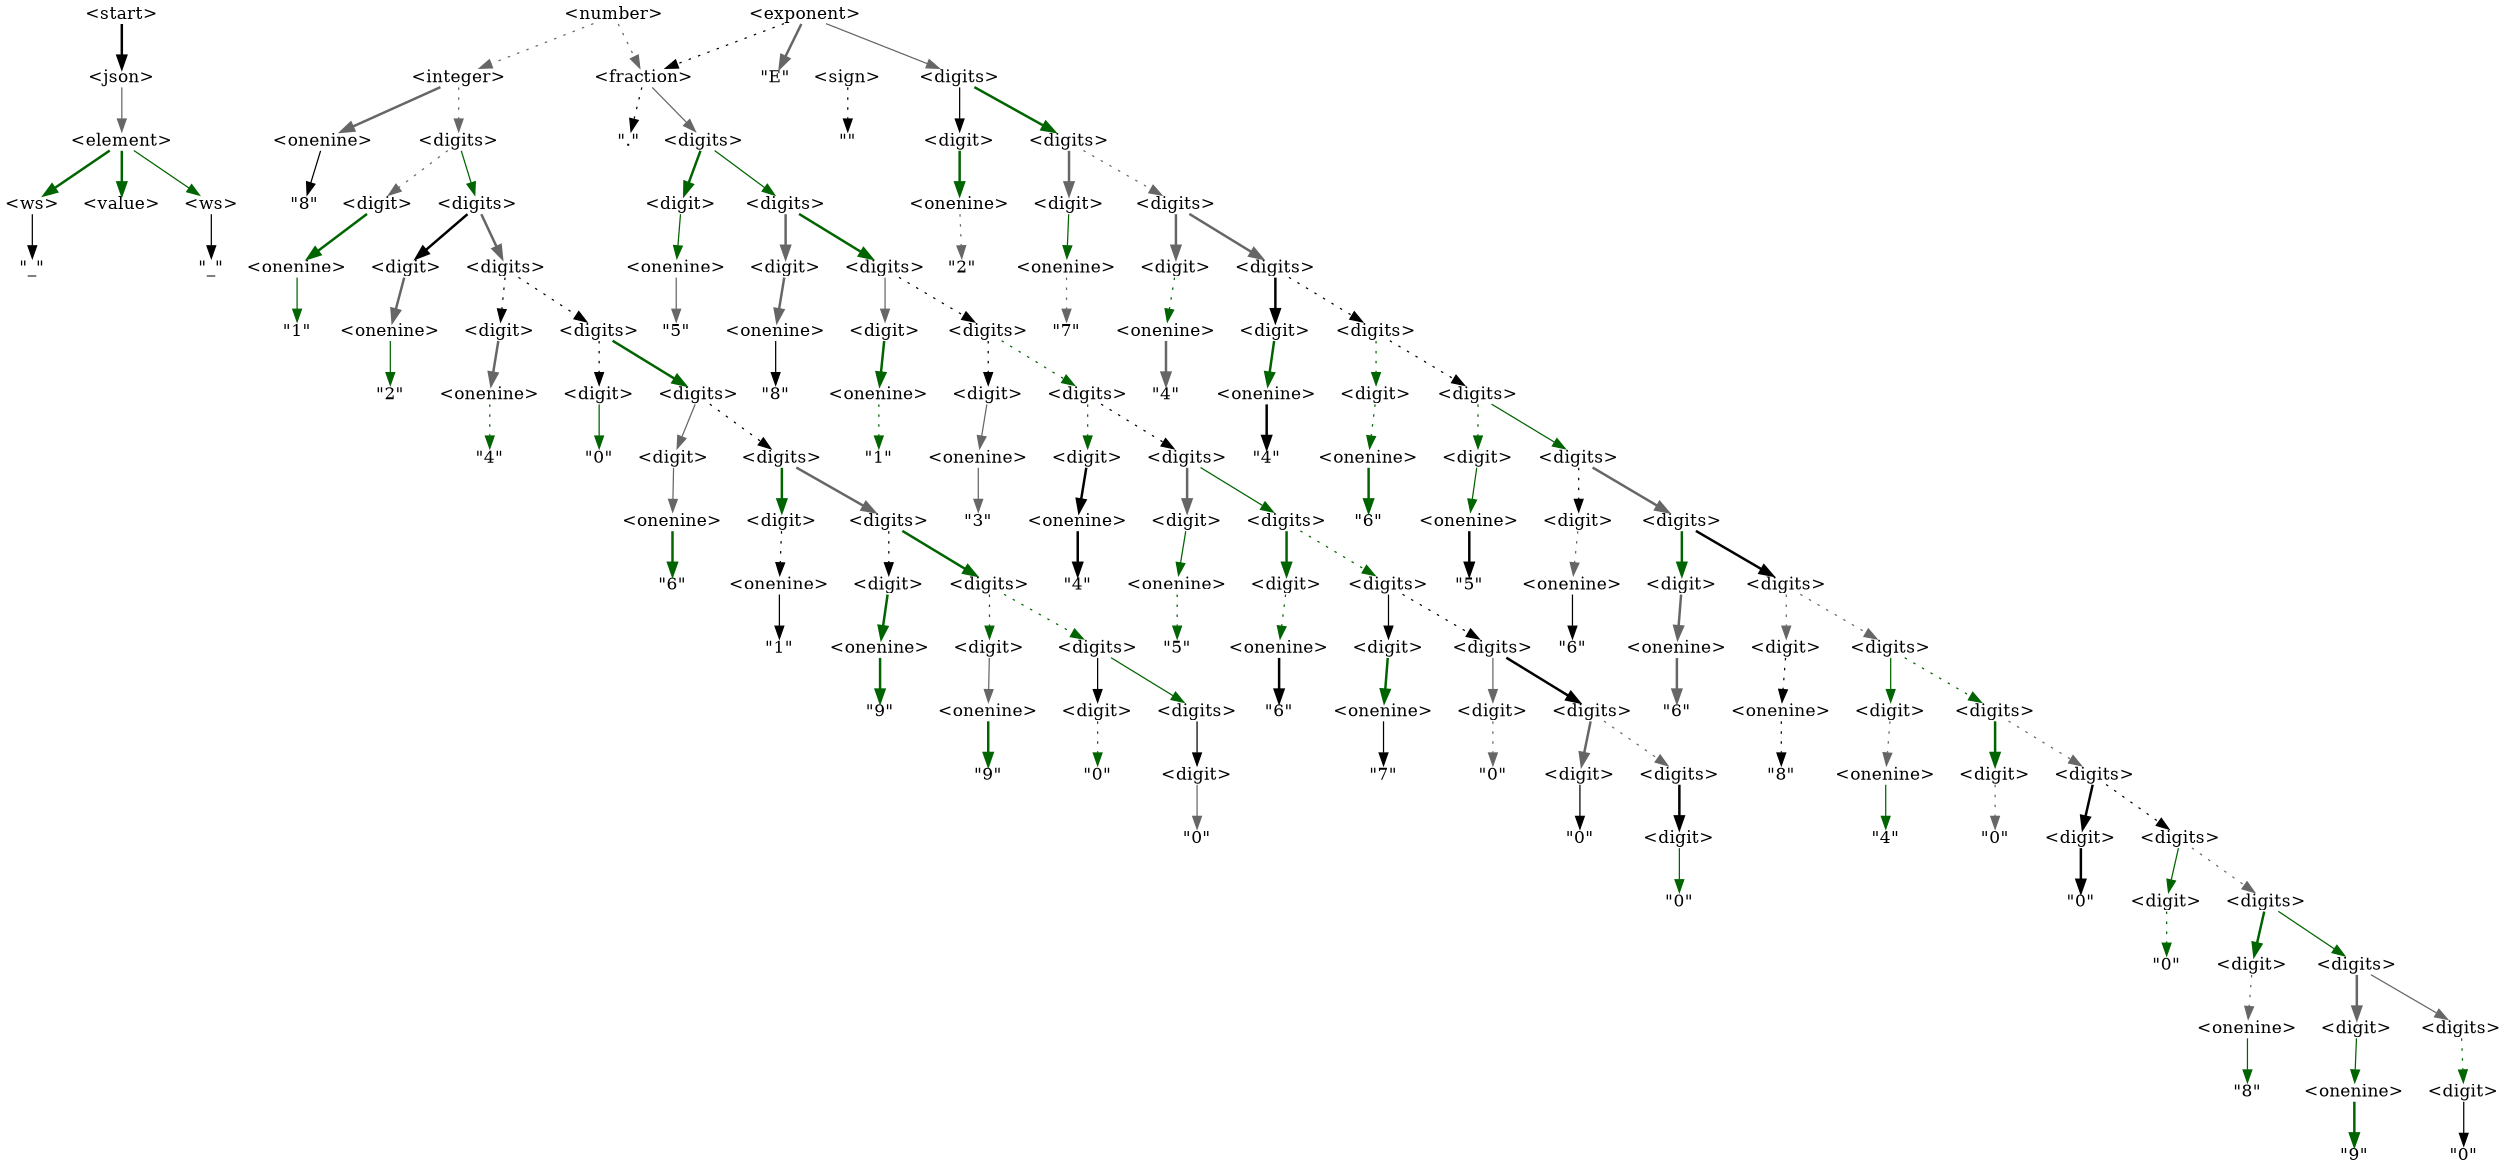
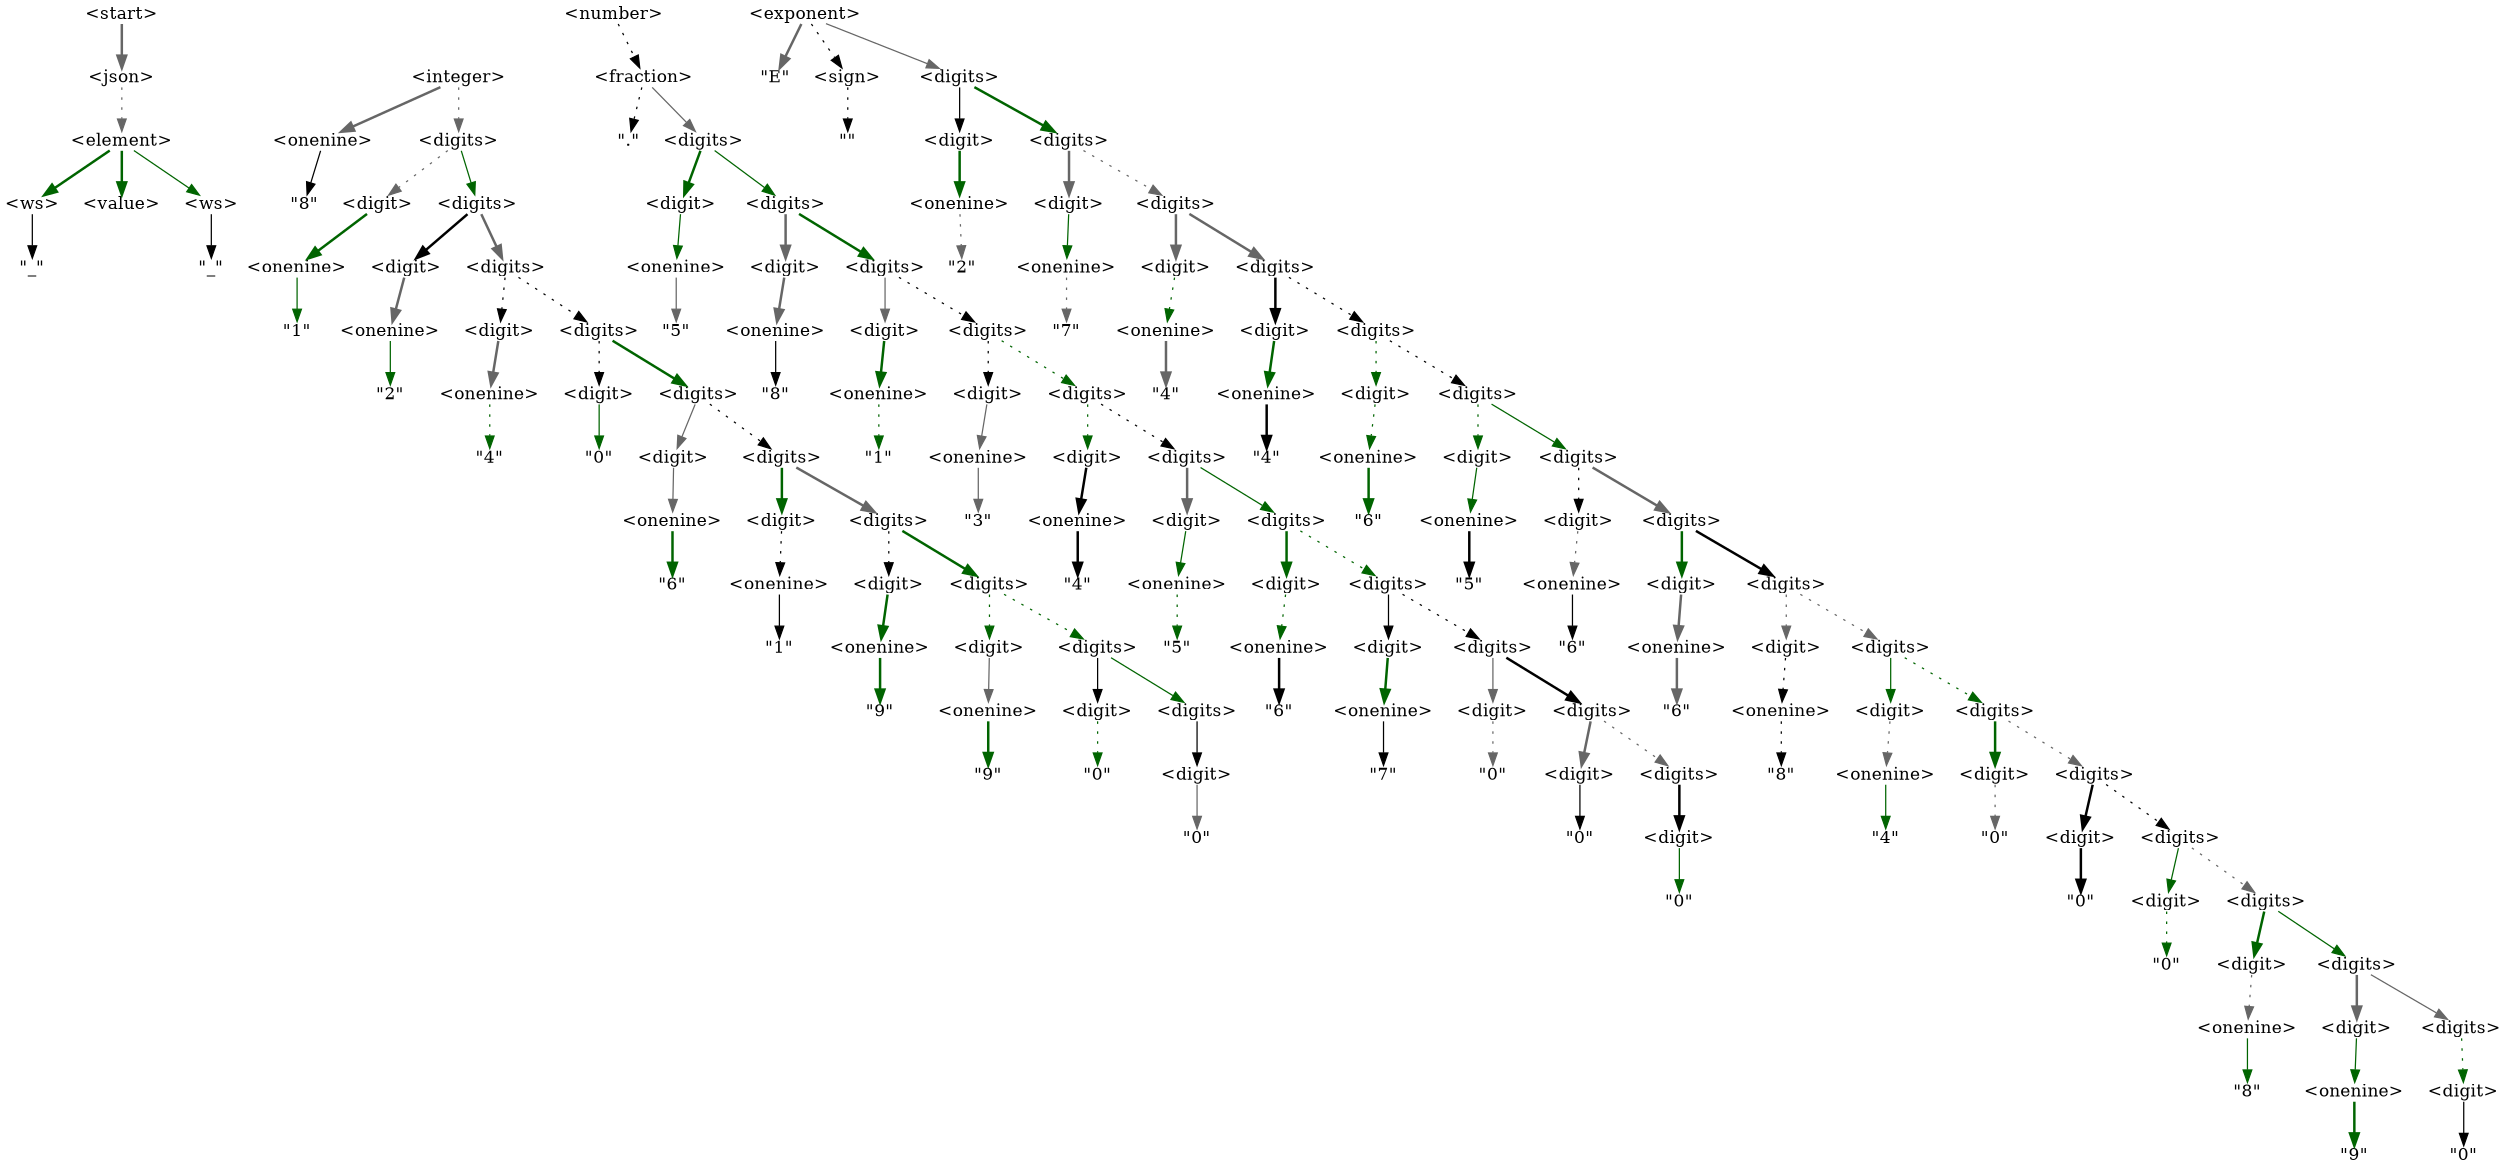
  digraph {
    node [color=teal shape=plain]
    edge [color=darkgreen style=bold]
    n1 [color=black label="\<start\>"]
    n2 [color=purple label="\<json\>"]
    n3 [color=purple label="\<element\>"]
    n4 [color=black label="\<ws\>"]
    n5 [color=blue label="\<value\>"]
    n6 [color=purple label="\<ws\>"]
    n7 [color=black label="\"_\""]
    n8 [color=black label="\"_\""]
    n9 [color=black label="\<number\>"]
    n10 [color=black label="\<integer\>"]
    n11 [color=black label="\<fraction\>"]
    n12 [color=blue label="\<onenine\>"]
    n13 [label="\<digits\>"]
    n14 [label="\".\""]
    n15 [color=black label="\<digits\>"]
    n16 [color=blue label="\<exponent\>"]
    n17 [color=blue label="\"E\""]
    n18 [color=purple label="\<sign\>"]
    n19 [label="\<digits\>"]
    n20 [color=black label="\"8\""]
    n21 [color=black label="\<digit\>"]
    n22 [label="\<digits\>"]
    n23 [color=purple label="\<digit\>"]
    n24 [color=black label="\<digits\>"]
    n25 [color=purple label="\"\""]
    n26 [label="\<digit\>"]
    n27 [color=blue label="\<digits\>"]
    n28 [label="\<onenine\>"]
    n29 [color=black label="\<digit\>"]
    n30 [color=purple label="\<digits\>"]
    n31 [color=purple label="\<onenine\>"]
    n32 [color=blue label="\<digit\>"]
    n33 [label="\<digits\>"]
    n34 [color=black label="\<onenine\>"]
    n35 [color=purple label="\<digit\>"]
    n36 [label="\<digits\>"]
    n37 [color=purple label="\"1\""]
    n38 [color=blue label="\<onenine\>"]
    n39 [label="\<digit\>"]
    n40 [color=black label="\<digits\>"]
    n41 [color=purple label="\"5\""]
    n42 [color=purple label="\<onenine\>"]
    n43 [color=purple label="\<digit\>"]
    n44 [color=black label="\<digits\>"]
    n45 [color=black label="\"2\""]
    n46 [label="\<onenine\>"]
    n47 [color=black label="\<digit\>"]
    n48 [label="\<digits\>"]
    n49 [color=blue label="\"2\""]
    n50 [color=purple label="\<onenine\>"]
    n51 [label="\<digit\>"]
    n52 [color=blue label="\<digits\>"]
    n53 [color=black label="\"8\""]
    n54 [label="\<onenine\>"]
    n55 [label="\<digit\>"]
    n56 [color=blue label="\<digits\>"]
    n57 [color=purple label="\"7\""]
    n58 [color=black label="\<onenine\>"]
    n59 [label="\<digit\>"]
    n60 [color=black label="\<digits\>"]
    n61 [color=black label="\"4\""]
    n62 [color=black label="\"0\""]
    n63 [color=purple label="\<digit\>"]
    n64 [label="\<digits\>"]
    n65 [color=purple label="\"1\""]
    n66 [color=blue label="\<onenine\>"]
    n67 [color=black label="\<digit\>"]
    n68 [label="\<digits\>"]
    n69 [color=blue label="\"4\""]
    n70 [label="\<onenine\>"]
    n71 [color=black label="\<digit\>"]
    n72 [label="\<digits\>"]
    n73 [color=black label="\<onenine\>"]
    n74 [color=blue label="\<digit\>"]
    n75 [color=purple label="\<digits\>"]
    n76 [color=blue label="\"3\""]
    n77 [label="\<onenine\>"]
    n78 [color=black label="\<digit\>"]
    n79 [color=blue label="\<digits\>"]
    n80 [color=black label="\"4\""]
    n81 [color=blue label="\<onenine\>"]
    n82 [color=blue label="\<digit\>"]
    n83 [color=black label="\<digits\>"]
    n84 [color=blue label="\"6\""]
    n85 [color=blue label="\<onenine\>"]
    n86 [color=black label="\<digit\>"]
    n87 [color=black label="\<digits\>"]
    n88 [color=purple label="\"4\""]
    n89 [label="\<onenine\>"]
    n90 [color=blue label="\<digit\>"]
    n91 [color=purple label="\<digits\>"]
    n92 [label="\"6\""]
    n93 [label="\<onenine\>"]
    n94 [color=black label="\<digit\>"]
    n95 [color=black label="\<digits\>"]
    n96 [label="\"1\""]
    n97 [label="\<onenine\>"]
    n98 [color=purple label="\<digit\>"]
    n99 [color=black label="\<digits\>"]
    n100 [label="\"5\""]
    n101 [label="\<onenine\>"]
    n102 [label="\<digit\>"]
    n103 [label="\<digits\>"]
    n104 [color=black label="\"5\""]
    n105 [color=black label="\<onenine\>"]
    n106 [color=purple label="\<digit\>"]
    n107 [color=black label="\<digits\>"]
    n108 [color=purple label="\"9\""]
    n109 [label="\<onenine\>"]
    n110 [color=blue label="\<digit\>"]
    n111 [color=purple label="\<digits\>"]
    n112 [label="\"6\""]
    n113 [color=black label="\<onenine\>"]
    n114 [label="\<digit\>"]
    n115 [color=blue label="\<digits\>"]
    n116 [color=purple label="\"6\""]
    n117 [color=purple label="\<onenine\>"]
    n118 [color=blue label="\<digit\>"]
    n119 [label="\<digits\>"]
    n120 [color=blue label="\"9\""]
    n121 [color=purple label="\"0\""]
    n122 [label="\<digit\>"]
    n123 [color=purple label="\"7\""]
    n124 [color=purple label="\"0\""]
    n125 [color=blue label="\<digit\>"]
    n126 [label="\<digits\>"]
    n127 [label="\"6\""]
    n128 [color=purple label="\<onenine\>"]
    n129 [color=blue label="\<digit\>"]
    n130 [label="\<digits\>"]
    n131 [color=black label="\"0\""]
    n132 [color=blue label="\"0\""]
    n133 [color=black label="\<digit\>"]
    n134 [color=black label="\"8\""]
    n135 [label="\<onenine\>"]
    n136 [color=blue label="\<digit\>"]
    n137 [color=blue label="\<digits\>"]
    n138 [color=purple label="\"0\""]
    n139 [color=purple label="\"4\""]
    n140 [color=blue label="\"0\""]
    n141 [label="\<digit\>"]
    n142 [color=blue label="\<digits\>"]
    n143 [color=black label="\"0\""]
    n144 [color=black label="\<digit\>"]
    n145 [color=blue label="\<digits\>"]
    n146 [label="\"0\""]
    n147 [color=black label="\<digit\>"]
    n148 [label="\<digits\>"]
    n149 [color=purple label="\<onenine\>"]
    n150 [color=purple label="\<digit\>"]
    n151 [label="\<digits\>"]
    n152 [label="\"8\""]
    n153 [color=purple label="\<onenine\>"]
    n154 [label="\<digit\>"]
    n155 [color=blue label="\"9\""]
    n156 [color=blue label="\"0\""]
-   n1 -> n2 [color=black]
-   n2 -> n3 [color=gray40 style=solid]
+   n1 -> n2 [color=gray40]
+   n2 -> n3 [color=gray40 style=dotted]
    n3 -> n4
    n3 -> n5
    n3 -> n6 [style=solid]
    n4 -> n7 [color=black style=solid]
    n6 -> n8 [color=black style=solid]
-   n9 -> n10 [color=gray40 style=dotted]
-   n9 -> n11 [color=gray40 style=dotted]
+   n9 -> n11 [color=black style=dotted]
    n10 -> n12 [color=gray40]
    n10 -> n13 [color=gray40 style=dotted]
    n11 -> n14 [color=black style=dotted]
    n11 -> n15 [color=gray40 style=solid]
    n12 -> n20 [color=black style=solid]
    n13 -> n21 [color=gray40 style=dotted]
    n13 -> n22 [style=solid]
    n15 -> n23
    n15 -> n24 [style=solid]
    n16 -> n17 [color=gray40]
-   n16 -> n11 [color=black style=dotted]
+   n16 -> n18 [color=black style=dotted]
    n16 -> n19 [color=gray40 style=solid]
    n18 -> n25 [color=black style=dotted]
    n19 -> n26 [color=black style=solid]
    n19 -> n27
    n21 -> n28
    n22 -> n29 [color=black]
    n22 -> n30 [color=gray40]
    n23 -> n31 [style=solid]
    n24 -> n32 [color=gray40]
    n24 -> n33
    n26 -> n34
    n27 -> n35 [color=gray40]
    n27 -> n36 [color=gray40 style=dotted]
    n28 -> n37 [style=solid]
    n29 -> n38 [color=gray40]
    n30 -> n39 [color=black style=dotted]
    n30 -> n40 [color=black style=dotted]
    n31 -> n41 [color=gray40 style=solid]
    n32 -> n42 [color=gray40]
    n33 -> n43 [color=gray40 style=solid]
    n33 -> n44 [color=black style=dotted]
    n34 -> n45 [color=gray40 style=dotted]
    n35 -> n46 [style=solid]
    n36 -> n47 [color=gray40]
    n36 -> n48 [color=gray40]
    n38 -> n49 [style=solid]
    n39 -> n50 [color=gray40]
    n40 -> n51 [color=black style=dotted]
    n40 -> n52
    n42 -> n53 [color=black style=solid]
    n43 -> n54
    n44 -> n55 [color=black style=dotted]
    n44 -> n56 [style=dotted]
    n46 -> n57 [color=gray40 style=dotted]
    n47 -> n58 [style=dotted]
    n48 -> n59 [color=black]
    n48 -> n60 [color=black style=dotted]
    n50 -> n61 [style=dotted]
    n51 -> n62 [style=solid]
    n52 -> n63 [color=gray40 style=solid]
    n52 -> n64 [color=black style=dotted]
    n54 -> n65 [style=dotted]
    n55 -> n66 [color=gray40 style=solid]
    n56 -> n67 [style=dotted]
    n56 -> n68 [color=black style=dotted]
    n58 -> n69 [color=gray40]
    n59 -> n70
    n60 -> n71 [style=dotted]
    n60 -> n72 [color=black style=dotted]
    n63 -> n73 [color=gray40 style=solid]
    n64 -> n74
    n64 -> n75 [color=gray40]
    n66 -> n76 [color=gray40 style=solid]
    n67 -> n77 [color=black]
    n68 -> n78 [color=gray40]
    n68 -> n79 [style=solid]
    n70 -> n80 [color=black]
    n71 -> n81 [style=dotted]
    n72 -> n82 [style=dotted]
    n72 -> n83 [style=solid]
    n73 -> n84
    n74 -> n85 [color=black style=dotted]
    n75 -> n86 [color=black style=dotted]
    n75 -> n87
    n77 -> n88 [color=black]
    n78 -> n89 [style=solid]
    n79 -> n90
    n79 -> n91 [style=dotted]
    n81 -> n92
    n82 -> n93 [style=solid]
    n83 -> n94 [color=black style=dotted]
    n83 -> n95 [color=gray40]
    n85 -> n96 [color=black style=solid]
    n86 -> n97
    n87 -> n98 [style=dotted]
    n87 -> n99 [style=dotted]
    n89 -> n100 [style=dotted]
    n90 -> n101 [style=dotted]
    n91 -> n102 [color=black style=solid]
    n91 -> n103 [color=black style=dotted]
    n93 -> n104 [color=black]
    n94 -> n105 [color=gray40 style=dotted]
    n95 -> n106
    n95 -> n107 [color=black]
    n97 -> n108
    n98 -> n109 [color=gray40 style=solid]
    n99 -> n110 [color=black style=solid]
    n99 -> n111 [style=solid]
    n101 -> n112 [color=black]
    n102 -> n113
    n103 -> n114 [color=gray40 style=solid]
    n103 -> n115 [color=black]
    n105 -> n116 [color=black style=solid]
    n106 -> n117 [color=gray40]
    n107 -> n118 [color=gray40 style=dotted]
    n107 -> n119 [color=gray40 style=dotted]
    n109 -> n120
    n110 -> n121 [style=dotted]
    n111 -> n122 [color=black style=solid]
    n113 -> n123 [color=black style=solid]
    n114 -> n124 [color=gray40 style=dotted]
    n115 -> n125 [color=gray40]
    n115 -> n126 [color=gray40 style=dotted]
    n117 -> n127 [color=gray40]
    n118 -> n128 [color=black style=dotted]
    n119 -> n129 [style=solid]
    n119 -> n130 [style=dotted]
    n122 -> n131 [color=gray40 style=solid]
    n125 -> n132 [color=black style=solid]
    n126 -> n133 [color=black]
    n128 -> n134 [color=black style=dotted]
    n129 -> n135 [color=gray40 style=dotted]
    n130 -> n136
    n130 -> n137 [color=gray40 style=dotted]
    n133 -> n138 [style=solid]
    n135 -> n139 [style=solid]
    n136 -> n140 [color=gray40 style=dotted]
    n137 -> n141 [color=black]
    n137 -> n142 [color=black style=dotted]
    n141 -> n143 [color=black]
    n142 -> n144 [style=solid]
    n142 -> n145 [color=gray40 style=dotted]
    n144 -> n146 [style=dotted]
    n145 -> n147
    n145 -> n148 [style=solid]
    n147 -> n149 [color=gray40 style=dotted]
    n148 -> n150 [color=gray40]
    n148 -> n151 [color=gray40 style=solid]
    n149 -> n152 [style=solid]
    n150 -> n153 [style=solid]
    n151 -> n154 [style=dotted]
    n153 -> n155
    n154 -> n156 [color=black style=solid]
  }
